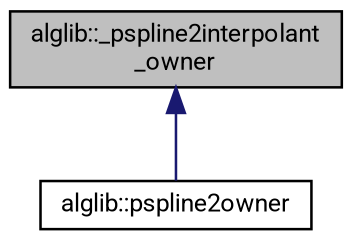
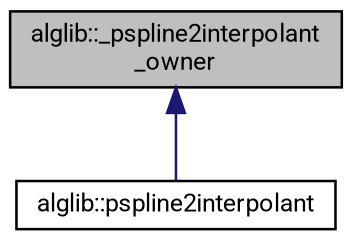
  digraph {
    fontname=Roboto
    node [color=black fontname=Roboto fontsize=10 shape=record style=filled]
    n1 [fillcolor=grey75 fontcolor=black height=0.2 label="alglib::_pspline2interpolant\l_owner" width=0.4]
-   n2 [fillcolor=white height=0.2 label="alglib::pspline2owner" width=0.4]
+   n2 [fillcolor=white height=0.2 label="alglib::pspline2interpolant" width=0.4]
    n1 -> n2 [color=midnightblue dir=back fontname=Roboto fontsize=10 labelfontname=Helvetica labelfontsize=10 style=solid]
  }
